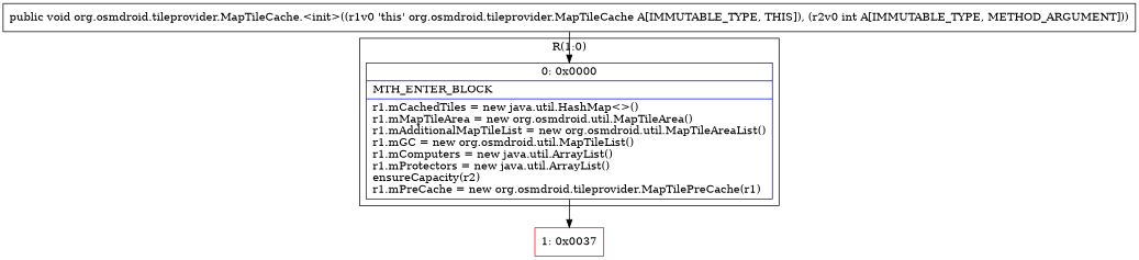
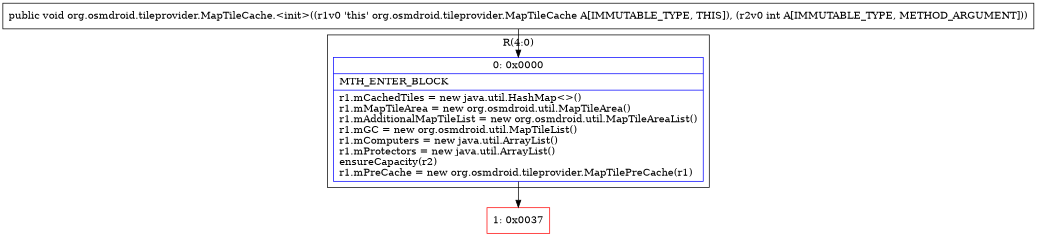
  digraph {
    node [shape=record]
    n1 [color=blue label="{0\:\ 0x0000|MTH_ENTER_BLOCK\l|r1.mCachedTiles = new java.util.HashMap\<\>()\lr1.mMapTileArea = new org.osmdroid.util.MapTileArea()\lr1.mAdditionalMapTileList = new org.osmdroid.util.MapTileAreaList()\lr1.mGC = new org.osmdroid.util.MapTileList()\lr1.mComputers = new java.util.ArrayList()\lr1.mProtectors = new java.util.ArrayList()\lensureCapacity(r2)\lr1.mPreCache = new org.osmdroid.tileprovider.MapTilePreCache(r1)\l}"]
    n2 [color=red label="{1\:\ 0x0037}"]
    n3 [label="{public void org.osmdroid.tileprovider.MapTileCache.\<init\>((r1v0 'this' org.osmdroid.tileprovider.MapTileCache A[IMMUTABLE_TYPE, THIS]), (r2v0 int A[IMMUTABLE_TYPE, METHOD_ARGUMENT])) }"]
    subgraph cluster_1 {
-     label="R(1:0)"
+     label="R(4:0)"
      n1
    }
    n1 -> n2
    n3 -> n1
  }
